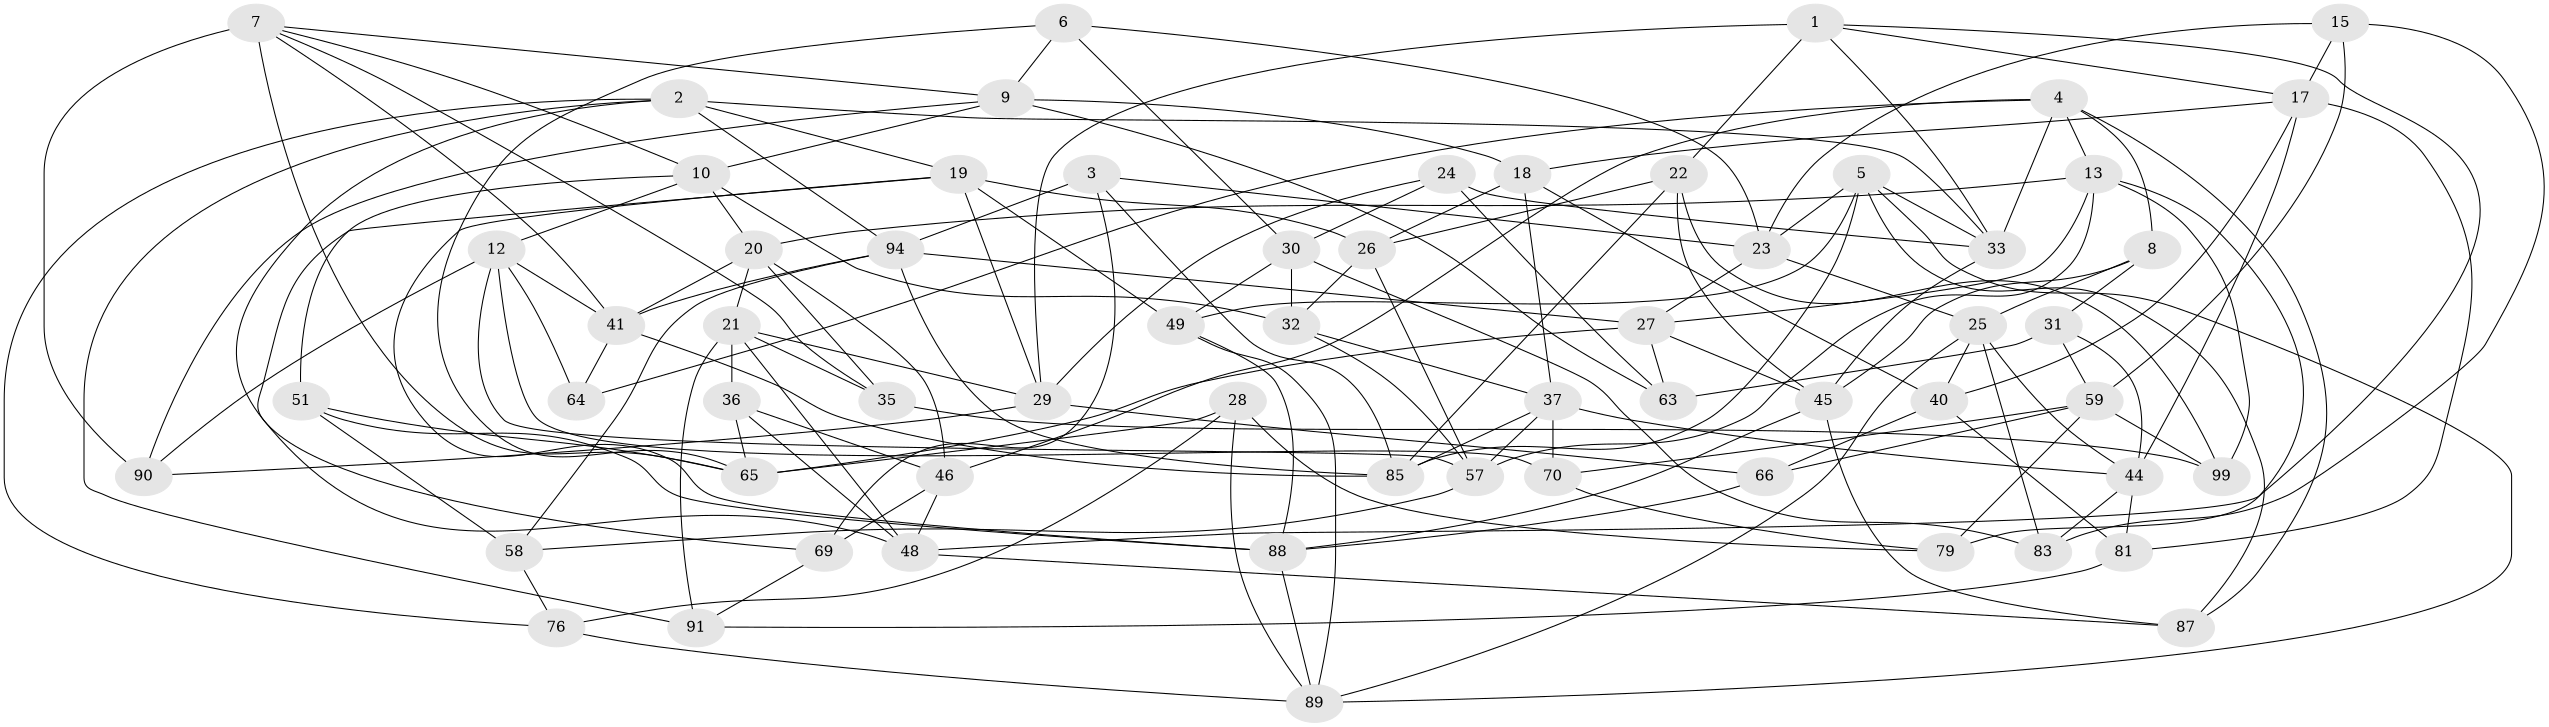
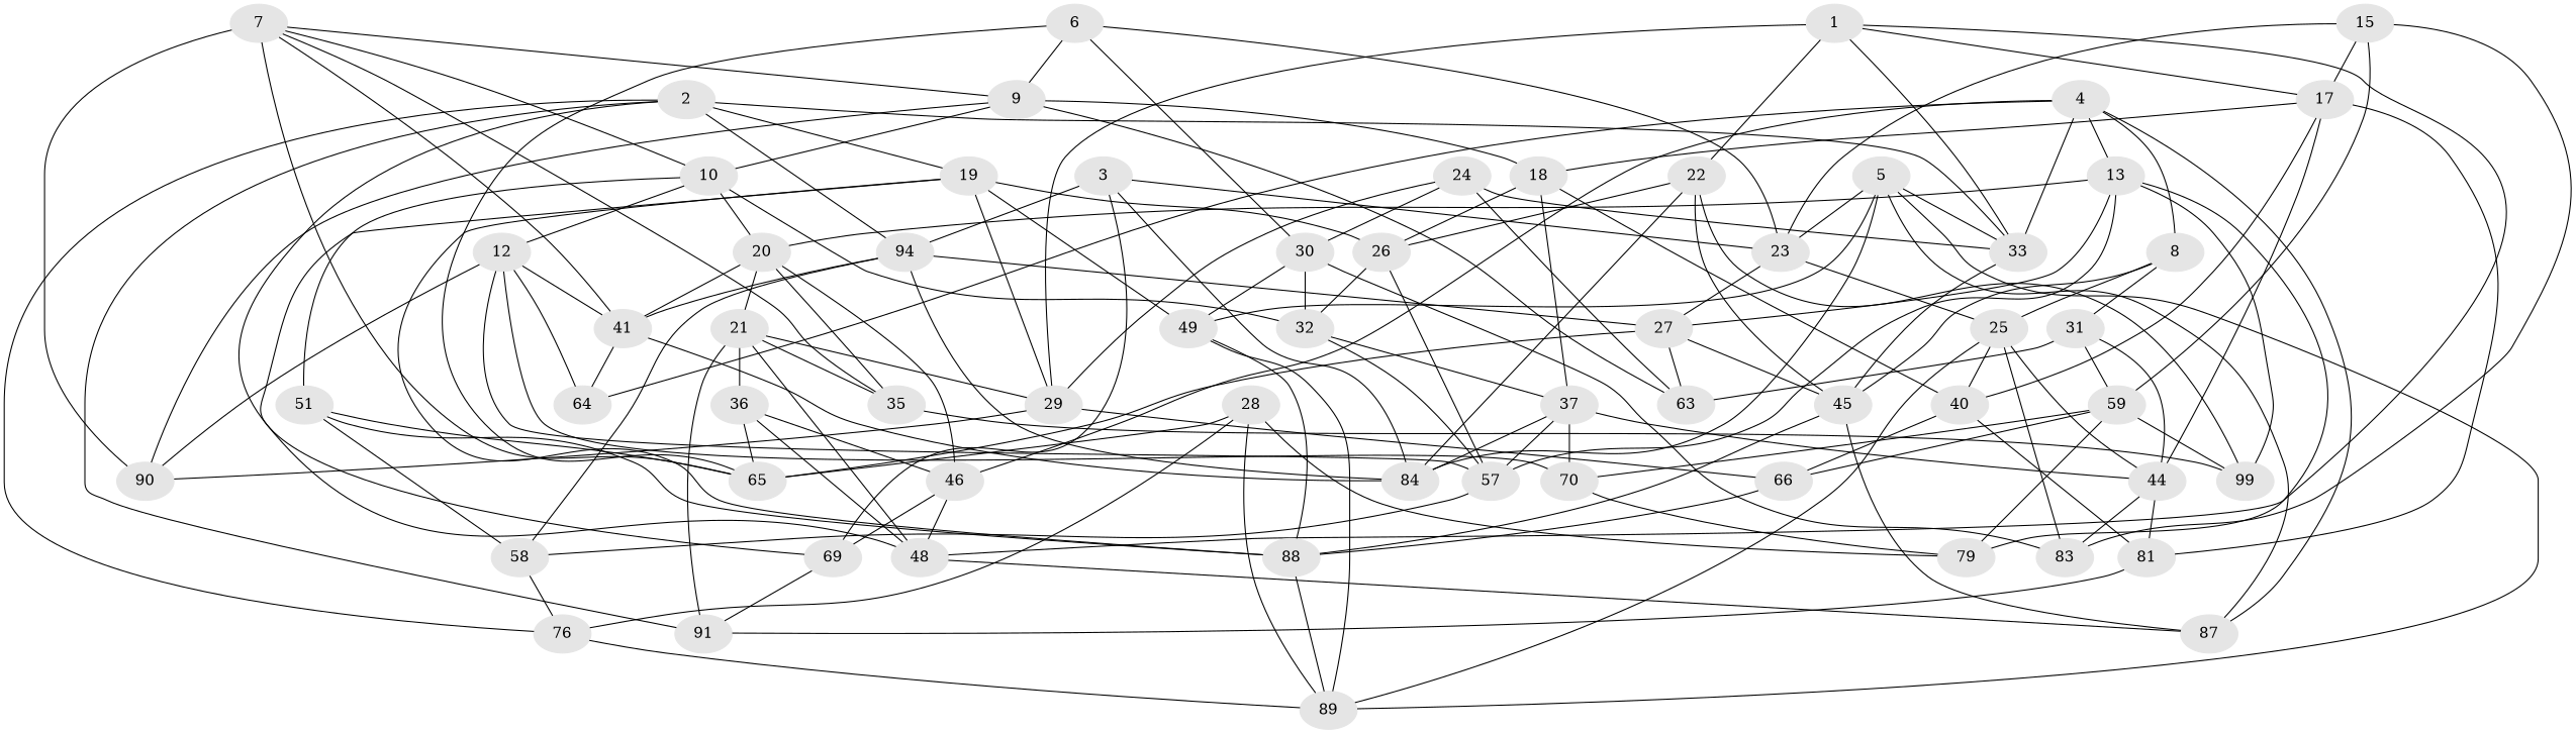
  graph {
    node [color=gray90 style=filled]
    1 [super="+16"]
    17 [super="+56"]
    22 [super="+72"]
    29 [super="+62"]
    33 [super="+77"]
    48 [super="+93"]
    18 [super="+98"]
    40 [super="+42"]
    44 [super="+60"]
    81
-   85 [super="+96"]
+   85 [super="+96" label=84]
    45 [super="+92"]
    99
    26 [super="+73"]
    90
    66
    87
    2 [super="+43"]
    n19 [label=94 super="+39"]
    19 [super="+38"]
    76
    91
    41 [super="+50"]
    27 [super="+52"]
    58
    69
    49 [super="+84"]
    88 [super="+97"]
    89 [super="+100"]
    3
    23 [super="+78"]
    25 [super="+74"]
    4 [super="+55"]
    8
    13 [super="+68"]
    46 [super="+53"]
    64
    31
    20 [super="+80"]
    57 [super="+94"]
    79
    5 [super="+71"]
    9 [super="+11"]
    10 [super="+67"]
    63
    6
    30 [super="+95"]
    65 [super="+82"]
    32 [super="+54"]
    83
    7 [super="+34"]
    35
    12 [super="+61"]
    51
    59 [super="+75"]
    37 [super="+47"]
    70
    21 [super="+86"]
    15
    36
    24
    28
    1 -- 17
    1 -- 22 [weight=2]
    1 -- 29
    1 -- 33
    1 -- 48
    17 -- 18
    17 -- 40
    17 -- 44
    17 -- 81
    22 -- 85
    22 -- 45
    22 -- 99
    22 -- 26
    29 -- 90
    29 -- 66
    33 -- 45
    48 -- 87
    18 -- 40 [weight=2]
    18 -- 26
    18 -- 37
    40 -- 81
    40 -- 66
    44 -- 81
    44 -- 83
    81 -- 91
    45 -- 87
    45 -- 88
    26 -- 57
    26 -- 32 [weight=2]
    66 -- 88
    2 -- 33
    2 -- 48
    2 -- n19
    2 -- 19
    2 -- 76
    2 -- 91
    n19 -- 85
    n19 -- 41
    n19 -- 27
    n19 -- 58
    19 -- 29
    19 -- 26
    19 -- 69
    19 -- 49
    19 -- 88
    76 -- 89
    41 -- 85
    41 -- 64
    27 -- 45
    27 -- 63
    27 -- 65
    58 -- 76
    69 -- 91
    49 -- 88
    49 -- 89
    88 -- 89
    3 -- 85
    3 -- n19
    3 -- 69
    3 -- 23
    23 -- 27
    23 -- 25
    25 -- 40
    25 -- 44
    25 -- 89
    25 -- 83
    4 -- 33
    4 -- 87
    4 -- 8
    4 -- 13
    4 -- 46
    4 -- 64
    8 -- 45
    8 -- 25
    8 -- 31
    13 -- 99
    13 -- 27
    13 -- 20
    13 -- 57
    13 -- 79
    46 -- 48
    46 -- 69
    31 -- 44
    31 -- 63
    31 -- 59
    20 -- 41
    20 -- 46
    20 -- 35
    20 -- 21
    57 -- 58
    5 -- 33
    5 -- 85
    5 -- 87
    5 -- 49
    5 -- 89
    5 -- 23
    9 -- 18
    9 -- 90
    9 -- 10
    9 -- 63
    10 -- 20
    10 -- 32
    10 -- 12
    10 -- 51
    6 -- 23
    6 -- 9
    6 -- 30
    6 -- 65
    30 -- 49 [weight=2]
    30 -- 32
    30 -- 83
    32 -- 57
    32 -- 37
    7 -- 90
    7 -- 41
    7 -- 9
    7 -- 10
    7 -- 65
    7 -- 35
    35 -- 99
    12 -- 90
    12 -- 41
    12 -- 64
    12 -- 57
    12 -- 70
    51 -- 58
    51 -- 88
    51 -- 65
    59 -- 99
    59 -- 66
    59 -- 79
    59 -- 70
    37 -- 44
    37 -- 85
    37 -- 57
    37 -- 70
    70 -- 79
    21 -- 29
    21 -- 48
    21 -- 91
    21 -- 35
    21 -- 36
    15 -- 17
    15 -- 23
    15 -- 83
    15 -- 59
    36 -- 48
    36 -- 46
    36 -- 65
    24 -- 29
    24 -- 33
    24 -- 63
    24 -- 30
    28 -- 76
    28 -- 89
    28 -- 79
    28 -- 65
  }
